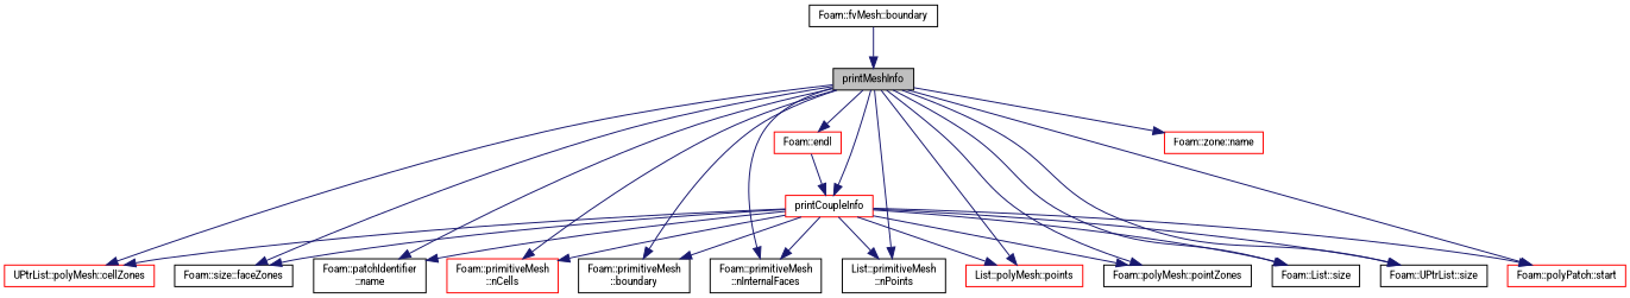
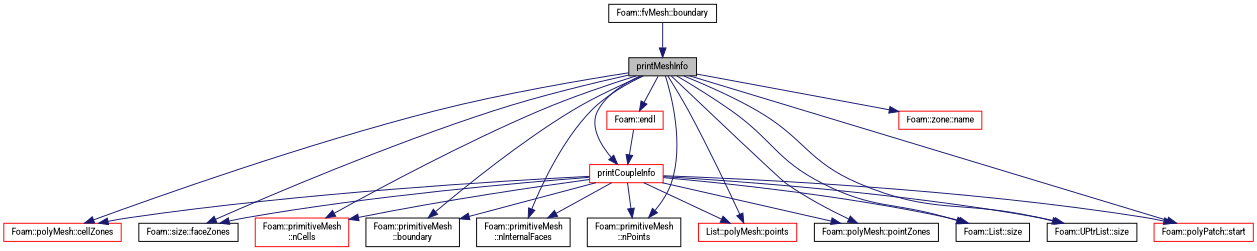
  digraph {
    fontname="Roboto Condensed"
    rankdir=TB
    node [color=black fontname="Roboto Condensed" fontsize=10 shape=record]
    edge [color=midnightblue fontname="Roboto Condensed" fontsize=10 labelfontname=Helvetica labelfontsize=10 style=solid]
    n1 [fillcolor=grey75 fontcolor=black height=0.2 label=printMeshInfo style=filled width=0.4]
-   n2 [color=red height=0.2 label="UPtrList::polyMesh::cellZones" width=0.4]
+   n2 [color=red height=0.2 label="Foam::polyMesh::cellZones" width=0.4]
    n3 [color=red height=0.2 label="Foam::endl" width=0.4]
    n4 [height=0.2 label="Foam::size::faceZones" width=0.4]
-   n5 [height=0.2 label="Foam::patchIdentifier\l::name" width=0.4]
    n6 [color=red height=0.2 label="Foam::zone::name" width=0.4]
    n7 [color=red height=0.2 label="Foam::primitiveMesh\l::nCells" width=0.4]
    n8 [height=0.2 label="Foam::primitiveMesh\l::boundary" width=0.4]
    n9 [height=0.2 label="Foam::primitiveMesh\l::nInternalFaces" width=0.4]
-   n10 [height=0.2 label="List::primitiveMesh\l::nPoints" width=0.4]
+   n10 [height=0.2 label="Foam::primitiveMesh\l::nPoints" width=0.4]
    n11 [color=red height=0.2 label="List::polyMesh::points" width=0.4]
    n12 [height=0.2 label="Foam::polyMesh::pointZones" width=0.4]
    n13 [color=red height=0.2 label=printCoupleInfo width=0.4]
    n14 [height=0.2 label="Foam::List::size" width=0.4]
    n15 [height=0.2 label="Foam::UPtrList::size" width=0.4]
    n16 [color=red height=0.2 label="Foam::polyPatch::start" width=0.4]
    n17 [height=0.2 label="Foam::fvMesh::boundary" width=0.4]
    n1 -> n2
    n1 -> n3
    n1 -> n4
-   n1 -> n5
    n1 -> n6
    n1 -> n7
    n1 -> n8
    n1 -> n9
    n1 -> n10
    n1 -> n11
    n1 -> n12
    n1 -> n13
    n1 -> n14
    n1 -> n15
    n1 -> n16
    n3 -> n13
    n13 -> n2
    n13 -> n4
-   n13 -> n5
    n13 -> n7
    n13 -> n8
    n13 -> n9
    n13 -> n10
    n13 -> n11
    n13 -> n12
    n13 -> n14
    n13 -> n15
    n13 -> n16
    n17 -> n1
  }
